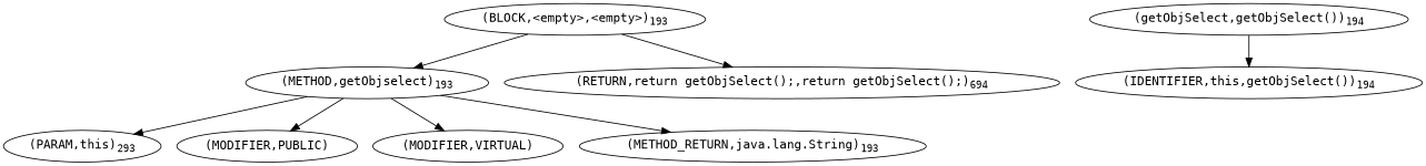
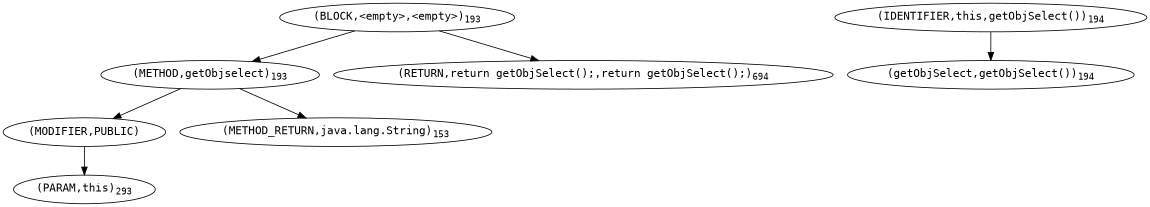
  digraph {
    fontname="DejaVu Sans Mono"
    node [fontname="DejaVu Sans Mono"]
    edge [fontname="DejaVu Sans Mono"]
    n1 [label=<(METHOD,getObjselect)<SUB>193</SUB>>]
    n2 [label=<(PARAM,this)<SUB>293</SUB>>]
    n3 [label=<(MODIFIER,PUBLIC)>]
-   n4 [label=<(MODIFIER,VIRTUAL)>]
-   n5 [label=<(METHOD_RETURN,java.lang.String)<SUB>193</SUB>>]
+   n5 [label=<(METHOD_RETURN,java.lang.String)<SUB>153</SUB>>]
    n6 [label=<(BLOCK,&lt;empty&gt;,&lt;empty&gt;)<SUB>193</SUB>>]
    n7 [label=<(RETURN,return getObjSelect();,return getObjSelect();)<SUB>694</SUB>>]
    n8 [label=<(getObjSelect,getObjSelect())<SUB>194</SUB>>]
    n9 [label=<(IDENTIFIER,this,getObjSelect())<SUB>194</SUB>>]
-   n1 -> n2
+   n3 -> n2
    n1 -> n3
-   n1 -> n4
    n1 -> n5
    n6 -> n1
    n6 -> n7
-   n8 -> n9
+   n9 -> n8
  }
